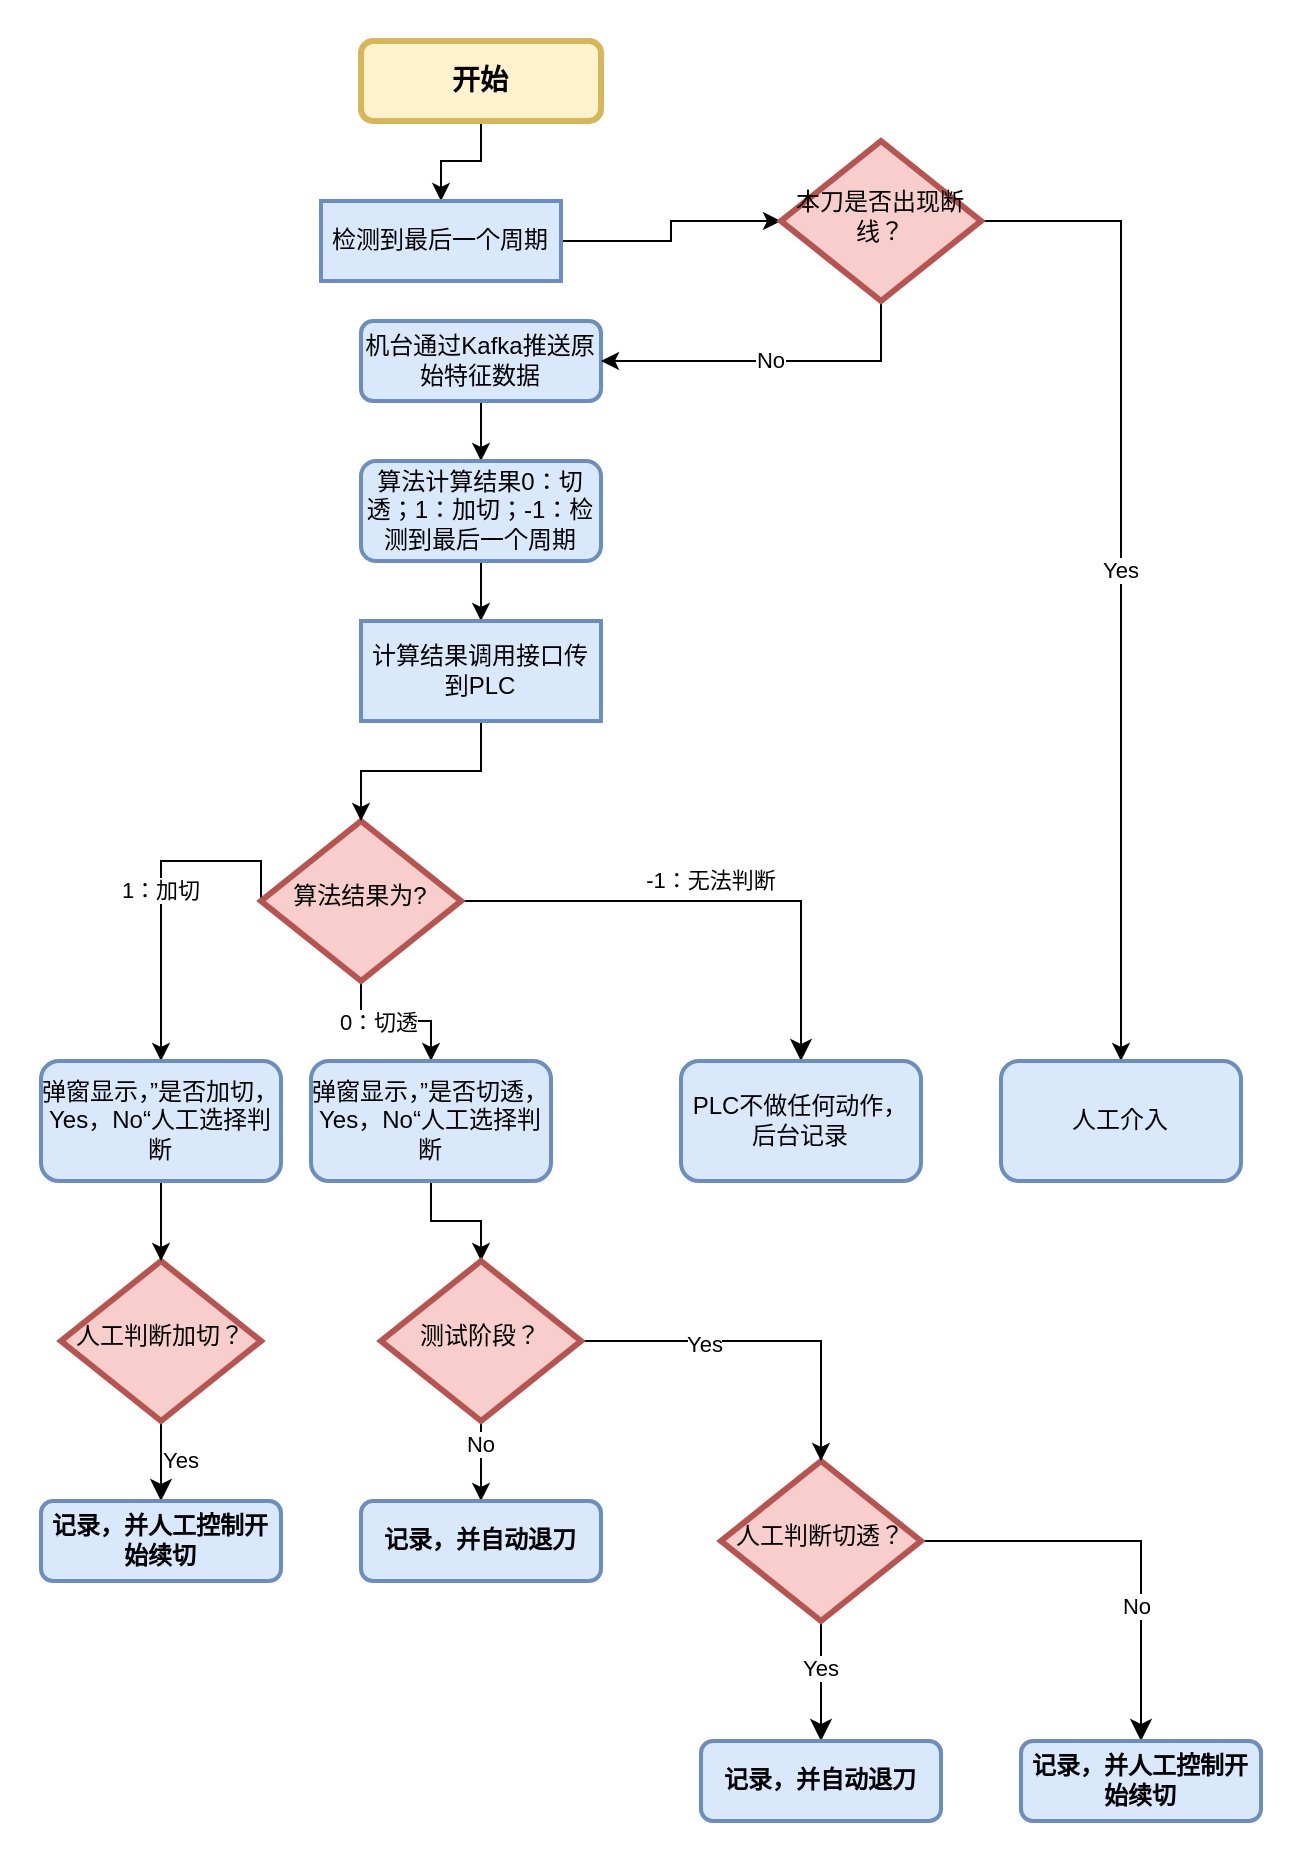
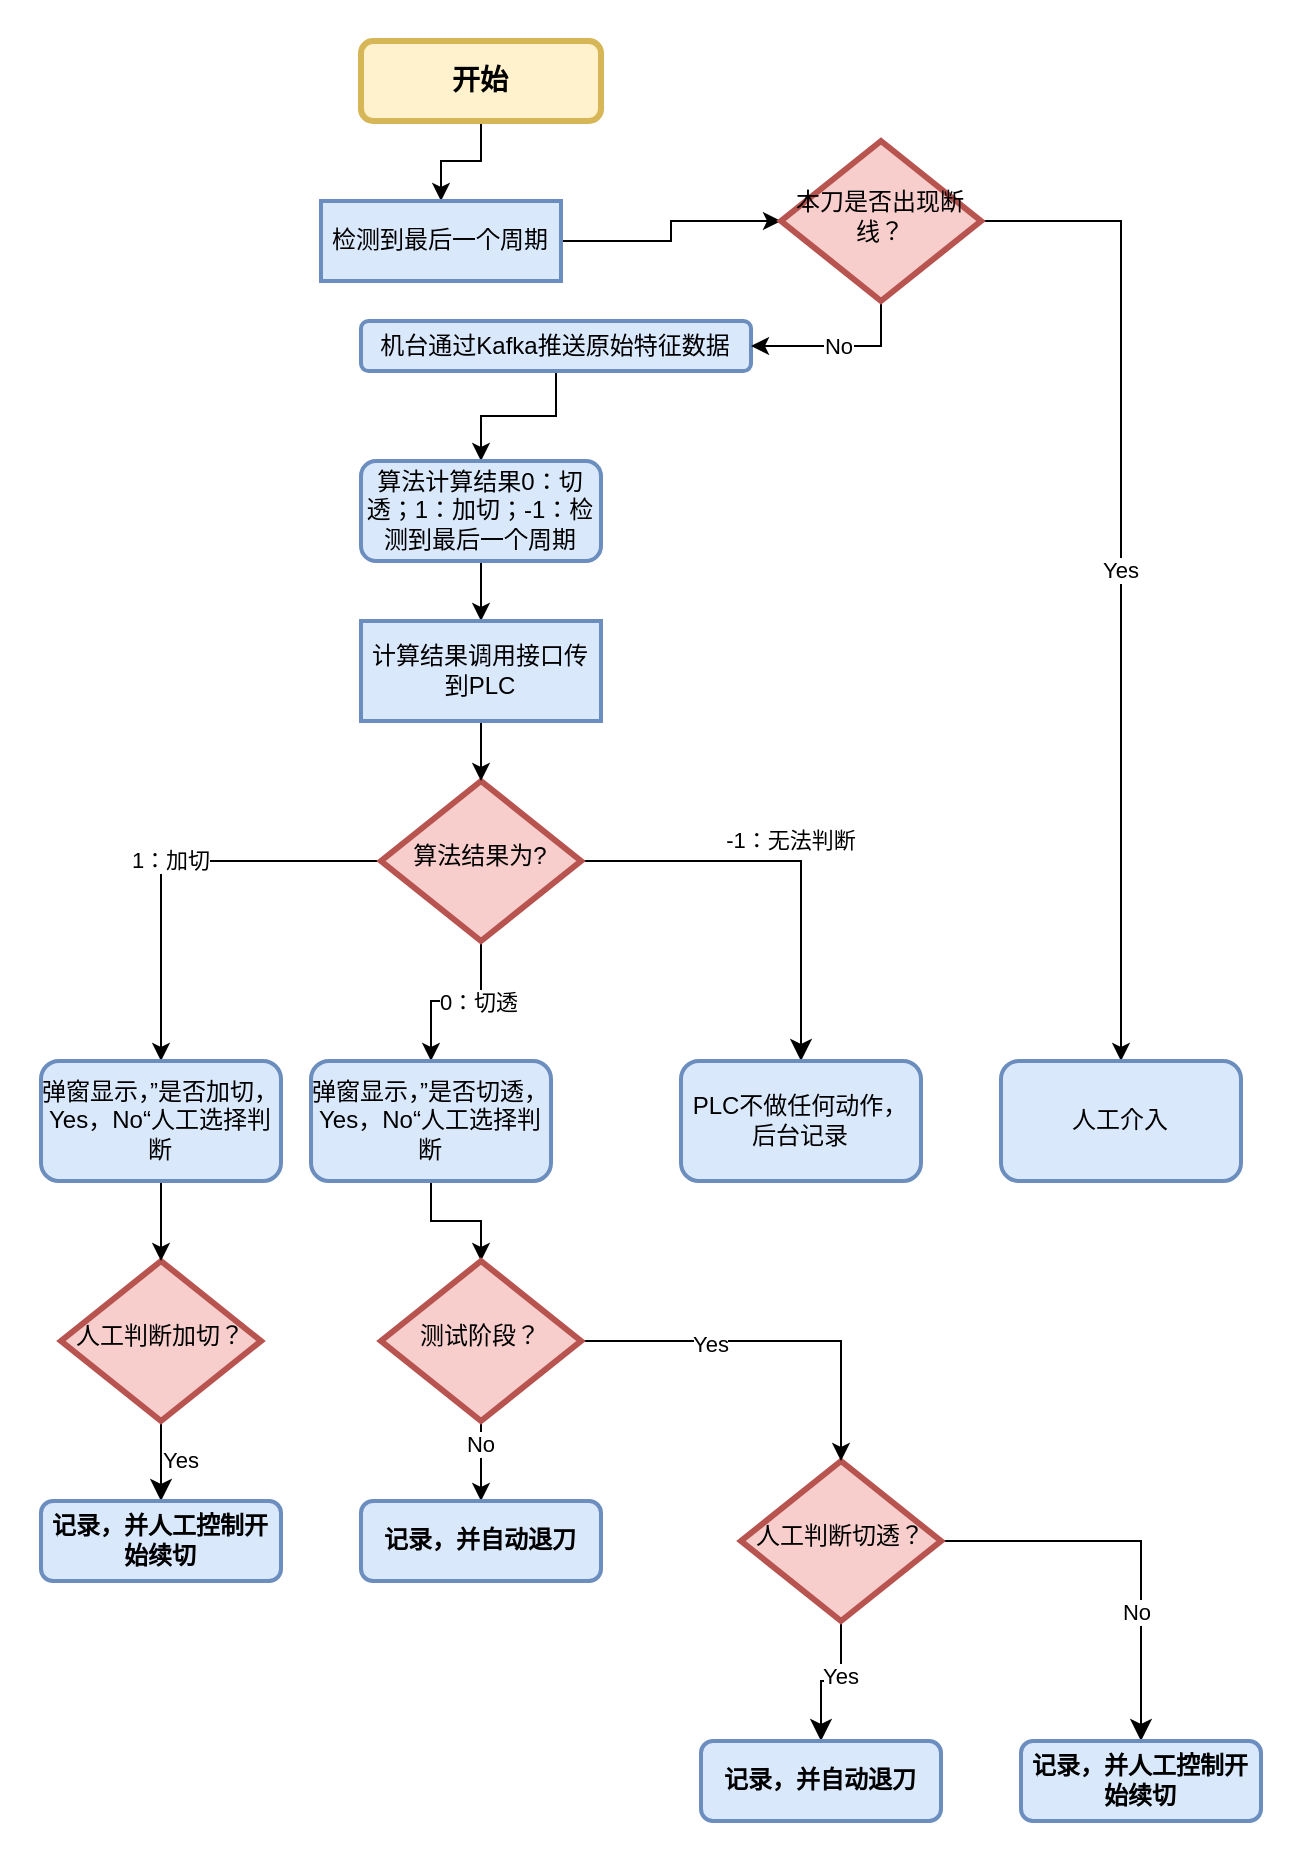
  <mxCell id="0" />
  <mxCell id="1" parent="0" />
  <mxCell id="2" style="edgeStyle=orthogonalEdgeStyle;rounded=0;orthogonalLoop=1;jettySize=auto;html=1;exitX=0.5;exitY=1;exitDx=0;exitDy=0;entryX=0.5;entryY=0;entryDx=0;entryDy=0;" parent="1" source="3" target="18" edge="1"><mxGeometry relative="1" as="geometry" /></mxCell>
- <mxCell id="3" value="机台通过Kafka推送原始特征数据" style="rounded=1;whiteSpace=wrap;html=1;fontSize=12;glass=0;strokeWidth=2;shadow=0;fillColor=#dae8fc;strokeColor=#6c8ebf;" parent="1" vertex="1"><mxGeometry x="180" y="160" width="120" height="40" as="geometry" /></mxCell>
+ <mxCell id="3" value="机台通过Kafka推送原始特征数据" style="rounded=1;whiteSpace=wrap;html=1;fontSize=12;glass=0;strokeWidth=2;shadow=0;fillColor=#dae8fc;strokeColor=#6c8ebf;" parent="1" vertex="1"><mxGeometry x="180" y="160" width="195" height="25" as="geometry" /></mxCell>
  <mxCell id="4" value="-1：无法判断" style="edgeStyle=orthogonalEdgeStyle;rounded=0;html=1;jettySize=auto;orthogonalLoop=1;fontSize=11;endArrow=classic;endFill=1;endSize=8;strokeWidth=1;shadow=0;labelBackgroundColor=none;" parent="1" source="8" target="9" edge="1"><mxGeometry y="10" relative="1" as="geometry"><mxPoint as="offset" /></mxGeometry></mxCell>
  <mxCell id="5" value="1：加切" style="edgeStyle=orthogonalEdgeStyle;rounded=0;orthogonalLoop=1;jettySize=auto;html=1;exitX=0;exitY=0.5;exitDx=0;exitDy=0;entryX=0.5;entryY=0;entryDx=0;entryDy=0;" parent="1" source="8" target="24" edge="1"><mxGeometry relative="1" as="geometry"><mxPoint x="20" y="620" as="targetPoint" /><Array as="points"><mxPoint x="80" y="430" /></Array><mxPoint as="offset" /></mxGeometry></mxCell>
  <mxCell id="6" style="edgeStyle=orthogonalEdgeStyle;rounded=0;orthogonalLoop=1;jettySize=auto;html=1;exitX=0.5;exitY=1;exitDx=0;exitDy=0;" parent="1" source="8" target="22" edge="1"><mxGeometry relative="1" as="geometry" /></mxCell>
  <mxCell id="7" value="0：切透" style="edgeLabel;html=1;align=center;verticalAlign=middle;resizable=0;points=[];" parent="6" vertex="1" connectable="0"><mxGeometry x="-0.257" relative="1" as="geometry"><mxPoint as="offset" /></mxGeometry></mxCell>
- <mxCell id="8" value="算法结果为?" style="rhombus;whiteSpace=wrap;html=1;shadow=0;fontFamily=Helvetica;fontSize=12;align=center;strokeWidth=3;spacing=6;spacingTop=-4;fillColor=#f8cecc;strokeColor=#b85450;" parent="1" vertex="1"><mxGeometry x="130" y="410" width="100" height="80" as="geometry" /></mxCell>
+ <mxCell id="8" value="算法结果为?" style="rhombus;whiteSpace=wrap;html=1;shadow=0;fontFamily=Helvetica;fontSize=12;align=center;strokeWidth=3;spacing=6;spacingTop=-4;fillColor=#f8cecc;strokeColor=#b85450;" parent="1" vertex="1"><mxGeometry x="190" y="390" width="100" height="80" as="geometry" /></mxCell>
  <mxCell id="9" value="PLC不做任何动作，后台记录" style="rounded=1;whiteSpace=wrap;html=1;fontSize=12;glass=0;strokeWidth=2;shadow=0;fillColor=#dae8fc;strokeColor=#6c8ebf;" parent="1" vertex="1"><mxGeometry x="340" y="530" width="120" height="60" as="geometry" /></mxCell>
  <mxCell id="10" value="Yes" style="edgeStyle=orthogonalEdgeStyle;rounded=0;html=1;jettySize=auto;orthogonalLoop=1;fontSize=11;endArrow=classic;endFill=1;endSize=8;strokeWidth=1;shadow=0;labelBackgroundColor=none;" parent="1" source="11" target="12" edge="1"><mxGeometry y="10" relative="1" as="geometry"><mxPoint as="offset" /></mxGeometry></mxCell>
  <mxCell id="11" value="人工判断加切？" style="rhombus;whiteSpace=wrap;html=1;shadow=0;fontFamily=Helvetica;fontSize=12;align=center;strokeWidth=3;spacing=6;spacingTop=-4;fillColor=#f8cecc;strokeColor=#b85450;" parent="1" vertex="1"><mxGeometry x="30" y="630" width="100" height="80" as="geometry" /></mxCell>
  <mxCell id="12" value="记录，并人工控制开始续切" style="rounded=1;whiteSpace=wrap;html=1;fontSize=12;glass=0;strokeWidth=2;shadow=0;fillColor=#dae8fc;strokeColor=#6c8ebf;fontStyle=1" parent="1" vertex="1"><mxGeometry x="20" y="750" width="120" height="40" as="geometry" /></mxCell>
  <mxCell id="13" style="edgeStyle=orthogonalEdgeStyle;rounded=0;orthogonalLoop=1;jettySize=auto;html=1;exitX=0.5;exitY=1;exitDx=0;exitDy=0;entryX=0.5;entryY=0;entryDx=0;entryDy=0;endArrow=classic;endFill=1;" parent="1" source="14" target="16" edge="1"><mxGeometry relative="1" as="geometry" /></mxCell>
  <mxCell id="14" value="开始" style="rounded=1;whiteSpace=wrap;html=1;fillColor=#fff2cc;strokeColor=#d6b656;strokeWidth=3;fontStyle=1;fontSize=14;" parent="1" vertex="1"><mxGeometry x="180" y="20" width="120" height="40" as="geometry" /></mxCell>
  <mxCell id="15" style="edgeStyle=orthogonalEdgeStyle;rounded=0;orthogonalLoop=1;jettySize=auto;html=1;exitX=1;exitY=0.5;exitDx=0;exitDy=0;entryX=0;entryY=0.5;entryDx=0;entryDy=0;" parent="1" source="16" target="40" edge="1"><mxGeometry relative="1" as="geometry" /></mxCell>
  <mxCell id="16" value="检测到最后一个周期" style="rounded=0;whiteSpace=wrap;html=1;fillColor=#dae8fc;strokeColor=#6c8ebf;strokeWidth=2;" parent="1" vertex="1"><mxGeometry x="160" y="100" width="120" height="40" as="geometry" /></mxCell>
  <mxCell id="17" style="edgeStyle=orthogonalEdgeStyle;rounded=0;orthogonalLoop=1;jettySize=auto;html=1;exitX=0.5;exitY=1;exitDx=0;exitDy=0;entryX=0.5;entryY=0;entryDx=0;entryDy=0;" parent="1" source="18" target="20" edge="1"><mxGeometry relative="1" as="geometry" /></mxCell>
  <mxCell id="18" value="算法计算结果0：切透；1：加切；-1：检测到最后一个周期" style="rounded=1;whiteSpace=wrap;html=1;fontSize=12;glass=0;strokeWidth=2;shadow=0;fillColor=#dae8fc;strokeColor=#6c8ebf;" parent="1" vertex="1"><mxGeometry x="180" y="230" width="120" height="50" as="geometry" /></mxCell>
  <mxCell id="19" style="edgeStyle=orthogonalEdgeStyle;rounded=0;orthogonalLoop=1;jettySize=auto;html=1;exitX=0.5;exitY=1;exitDx=0;exitDy=0;entryX=0.5;entryY=0;entryDx=0;entryDy=0;" parent="1" source="20" target="8" edge="1"><mxGeometry relative="1" as="geometry" /></mxCell>
  <mxCell id="20" value="计算结果调用接口传到PLC" style="whiteSpace=wrap;html=1;fontSize=12;glass=0;strokeWidth=2;shadow=0;fillColor=#dae8fc;strokeColor=#6c8ebf;rounded=0;" parent="1" vertex="1"><mxGeometry x="180" y="310" width="120" height="50" as="geometry" /></mxCell>
  <mxCell id="21" style="edgeStyle=orthogonalEdgeStyle;rounded=0;orthogonalLoop=1;jettySize=auto;html=1;exitX=0.5;exitY=1;exitDx=0;exitDy=0;entryX=0.5;entryY=0;entryDx=0;entryDy=0;" parent="1" source="22" target="36" edge="1"><mxGeometry relative="1" as="geometry" /></mxCell>
  <mxCell id="22" value="弹窗显示，”是否切透，Yes，No“人工选择判断" style="rounded=1;whiteSpace=wrap;html=1;fontSize=12;glass=0;strokeWidth=2;shadow=0;fillColor=#dae8fc;strokeColor=#6c8ebf;" parent="1" vertex="1"><mxGeometry x="155" y="530" width="120" height="60" as="geometry" /></mxCell>
  <mxCell id="23" style="edgeStyle=orthogonalEdgeStyle;rounded=0;orthogonalLoop=1;jettySize=auto;html=1;exitX=0.5;exitY=1;exitDx=0;exitDy=0;entryX=0.5;entryY=0;entryDx=0;entryDy=0;" parent="1" source="24" target="11" edge="1"><mxGeometry relative="1" as="geometry" /></mxCell>
  <mxCell id="24" value="弹窗显示，”是否加切，Yes，No“人工选择判断" style="rounded=1;whiteSpace=wrap;html=1;fontSize=12;glass=0;strokeWidth=2;shadow=0;fillColor=#dae8fc;strokeColor=#6c8ebf;" parent="1" vertex="1"><mxGeometry x="20" y="530" width="120" height="60" as="geometry" /></mxCell>
  <mxCell id="25" value="" style="rounded=0;html=1;jettySize=auto;orthogonalLoop=1;fontSize=11;endArrow=classic;endFill=1;endSize=8;strokeWidth=1;shadow=0;labelBackgroundColor=none;edgeStyle=orthogonalEdgeStyle;" parent="1" source="29" target="30" edge="1"><mxGeometry x="0.333" y="20" relative="1" as="geometry"><mxPoint as="offset" /></mxGeometry></mxCell>
  <mxCell id="26" value="No" style="edgeLabel;html=1;align=center;verticalAlign=middle;resizable=0;points=[];" parent="25" vertex="1" connectable="0"><mxGeometry x="0.352" y="-3" relative="1" as="geometry"><mxPoint as="offset" /></mxGeometry></mxCell>
  <mxCell id="27" value="" style="edgeStyle=orthogonalEdgeStyle;rounded=0;html=1;jettySize=auto;orthogonalLoop=1;fontSize=11;endArrow=classic;endFill=1;endSize=8;strokeWidth=1;shadow=0;labelBackgroundColor=none;" parent="1" source="29" target="31" edge="1"><mxGeometry y="10" relative="1" as="geometry"><mxPoint as="offset" /></mxGeometry></mxCell>
  <mxCell id="28" value="Yes" style="edgeLabel;html=1;align=center;verticalAlign=middle;resizable=0;points=[];" parent="27" vertex="1" connectable="0"><mxGeometry x="-0.233" y="-1" relative="1" as="geometry"><mxPoint as="offset" /></mxGeometry></mxCell>
- <mxCell id="29" value="人工判断切透？" style="rhombus;whiteSpace=wrap;html=1;shadow=0;fontFamily=Helvetica;fontSize=12;align=center;strokeWidth=3;spacing=6;spacingTop=-4;fillColor=#f8cecc;strokeColor=#b85450;" parent="1" vertex="1"><mxGeometry x="360" y="730" width="100" height="80" as="geometry" /></mxCell>
+ <mxCell id="29" value="人工判断切透？" style="rhombus;whiteSpace=wrap;html=1;shadow=0;fontFamily=Helvetica;fontSize=12;align=center;strokeWidth=3;spacing=6;spacingTop=-4;fillColor=#f8cecc;strokeColor=#b85450;" parent="1" vertex="1"><mxGeometry x="370" y="730" width="100" height="80" as="geometry" /></mxCell>
  <mxCell id="30" value="记录，并人工控制开始续切" style="rounded=1;whiteSpace=wrap;html=1;fontSize=12;glass=0;strokeWidth=2;shadow=0;fillColor=#dae8fc;strokeColor=#6c8ebf;fontStyle=1" parent="1" vertex="1"><mxGeometry x="510" y="870" width="120" height="40" as="geometry" /></mxCell>
  <mxCell id="31" value="记录，并自动退刀" style="rounded=1;whiteSpace=wrap;html=1;fontSize=12;glass=0;strokeWidth=2;shadow=0;fillColor=#dae8fc;strokeColor=#6c8ebf;fontStyle=1" parent="1" vertex="1"><mxGeometry x="350" y="870" width="120" height="40" as="geometry" /></mxCell>
  <mxCell id="32" style="edgeStyle=orthogonalEdgeStyle;rounded=0;orthogonalLoop=1;jettySize=auto;html=1;exitX=1;exitY=0.5;exitDx=0;exitDy=0;entryX=0.5;entryY=0;entryDx=0;entryDy=0;" parent="1" source="36" target="29" edge="1"><mxGeometry relative="1" as="geometry" /></mxCell>
  <mxCell id="33" value="Yes" style="edgeLabel;html=1;align=center;verticalAlign=middle;resizable=0;points=[];" parent="32" vertex="1" connectable="0"><mxGeometry x="-0.322" y="-1" relative="1" as="geometry"><mxPoint as="offset" /></mxGeometry></mxCell>
  <mxCell id="34" style="edgeStyle=orthogonalEdgeStyle;rounded=0;orthogonalLoop=1;jettySize=auto;html=1;exitX=0.5;exitY=1;exitDx=0;exitDy=0;entryX=0.5;entryY=0;entryDx=0;entryDy=0;" parent="1" source="36" target="37" edge="1"><mxGeometry relative="1" as="geometry" /></mxCell>
  <mxCell id="35" value="No" style="edgeLabel;html=1;align=center;verticalAlign=middle;resizable=0;points=[];" parent="34" vertex="1" connectable="0"><mxGeometry x="-0.45" y="-1" relative="1" as="geometry"><mxPoint as="offset" /></mxGeometry></mxCell>
  <mxCell id="36" value="测试阶段？" style="rhombus;whiteSpace=wrap;html=1;shadow=0;fontFamily=Helvetica;fontSize=12;align=center;strokeWidth=3;spacing=6;spacingTop=-4;fillColor=#f8cecc;strokeColor=#b85450;" parent="1" vertex="1"><mxGeometry x="190" y="630" width="100" height="80" as="geometry" /></mxCell>
  <mxCell id="37" value="记录，并自动退刀" style="rounded=1;whiteSpace=wrap;html=1;fontSize=12;glass=0;strokeWidth=2;shadow=0;fillColor=#dae8fc;strokeColor=#6c8ebf;fontStyle=1" parent="1" vertex="1"><mxGeometry x="180" y="750" width="120" height="40" as="geometry" /></mxCell>
  <mxCell id="38" value="No" style="edgeStyle=orthogonalEdgeStyle;rounded=0;orthogonalLoop=1;jettySize=auto;html=1;exitX=0.5;exitY=1;exitDx=0;exitDy=0;entryX=1;entryY=0.5;entryDx=0;entryDy=0;" parent="1" source="40" target="3" edge="1"><mxGeometry relative="1" as="geometry" /></mxCell>
  <mxCell id="39" value="Yes" style="edgeStyle=orthogonalEdgeStyle;rounded=0;orthogonalLoop=1;jettySize=auto;html=1;exitX=1;exitY=0.5;exitDx=0;exitDy=0;" parent="1" source="40" target="41" edge="1"><mxGeometry relative="1" as="geometry" /></mxCell>
  <mxCell id="40" value="本刀是否出现断线？" style="rhombus;whiteSpace=wrap;html=1;shadow=0;fontFamily=Helvetica;fontSize=12;align=center;strokeWidth=3;spacing=6;spacingTop=-4;fillColor=#f8cecc;strokeColor=#b85450;" parent="1" vertex="1"><mxGeometry x="390" y="70" width="100" height="80" as="geometry" /></mxCell>
  <mxCell id="41" value="人工介入" style="rounded=1;whiteSpace=wrap;html=1;fontSize=12;glass=0;strokeWidth=2;shadow=0;fillColor=#dae8fc;strokeColor=#6c8ebf;" parent="1" vertex="1"><mxGeometry x="500" y="530" width="120" height="60" as="geometry" /></mxCell>
